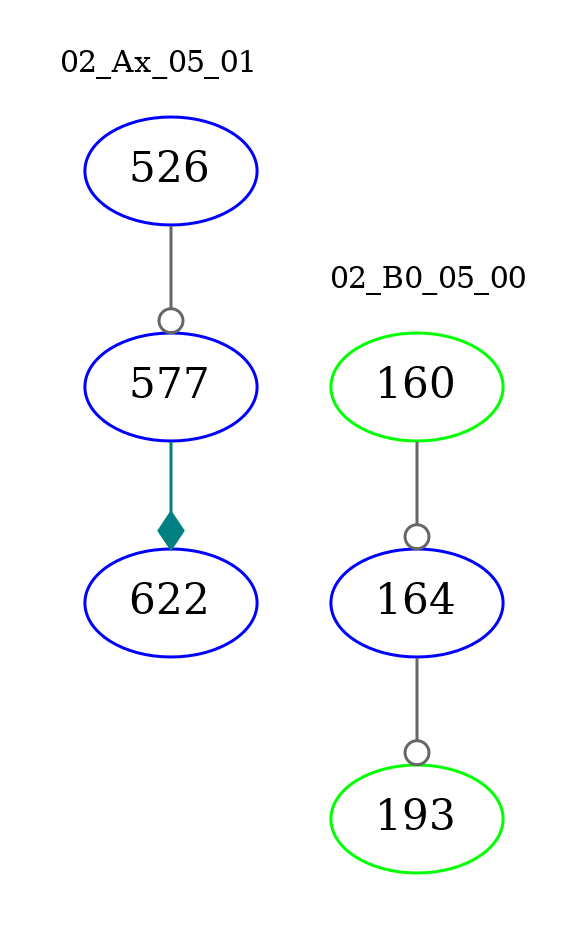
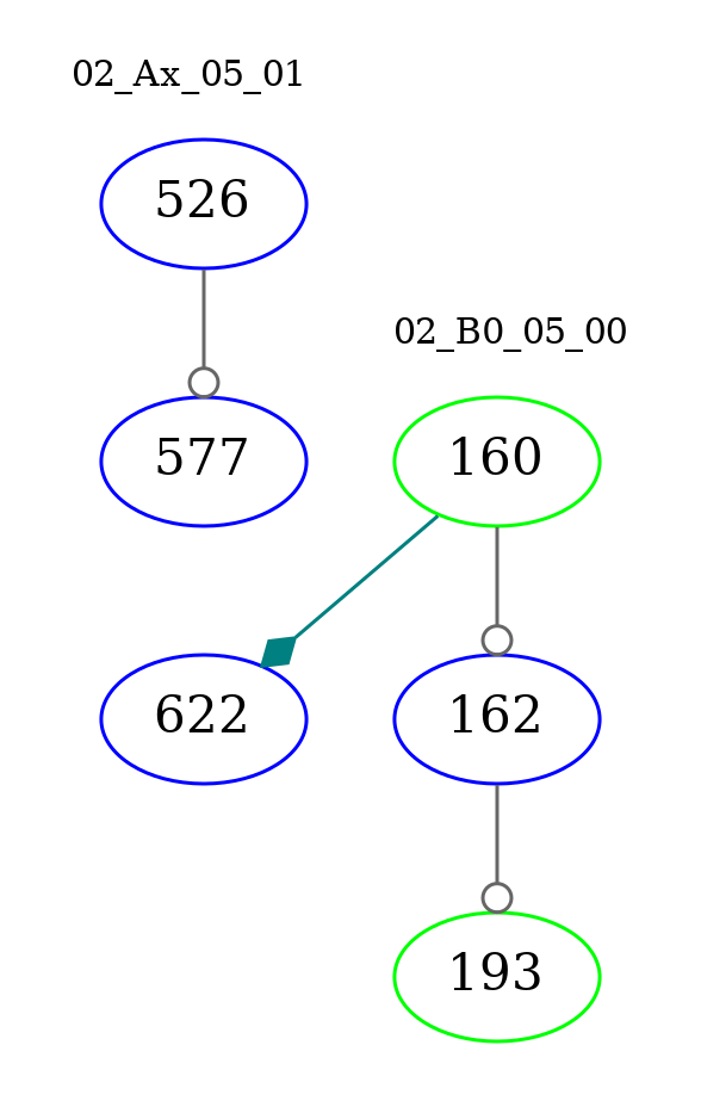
  digraph {
    node [color=blue]
    edge [arrowhead=odot color=gray40]
    n1 [label=526]
    n2 [label=577]
    n3 [label=622]
    n4 [color=green label=160]
-   n5 [label=164]
+   n5 [label=162]
    n6 [color=green label=193]
    subgraph cluster_1 {
      color=white
      fontsize=10
      label="02_Ax_05_01"
      n1
      n2
      n3
    }
    subgraph cluster_2 {
      color=white
      fontsize=10
      label="02_B0_05_00"
      n4
      n5
      n6
    }
    n1 -> n2
-   n2 -> n3 [arrowhead=diamond color=teal]
+   n4 -> n3 [arrowhead=diamond color=teal]
    n4 -> n5
    n5 -> n6
  }
